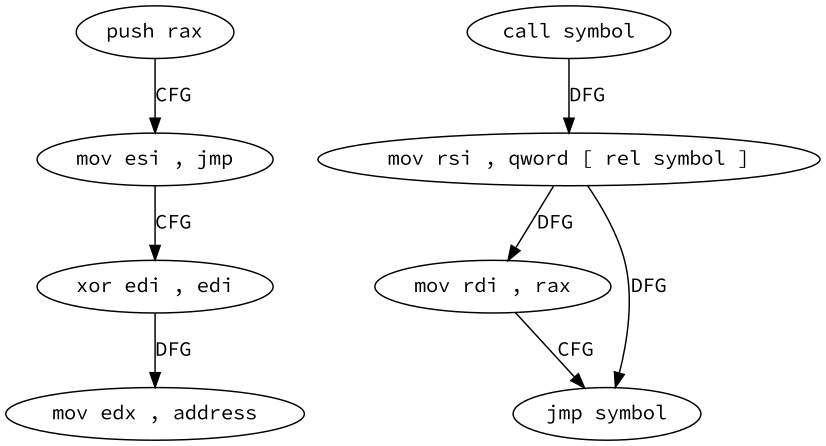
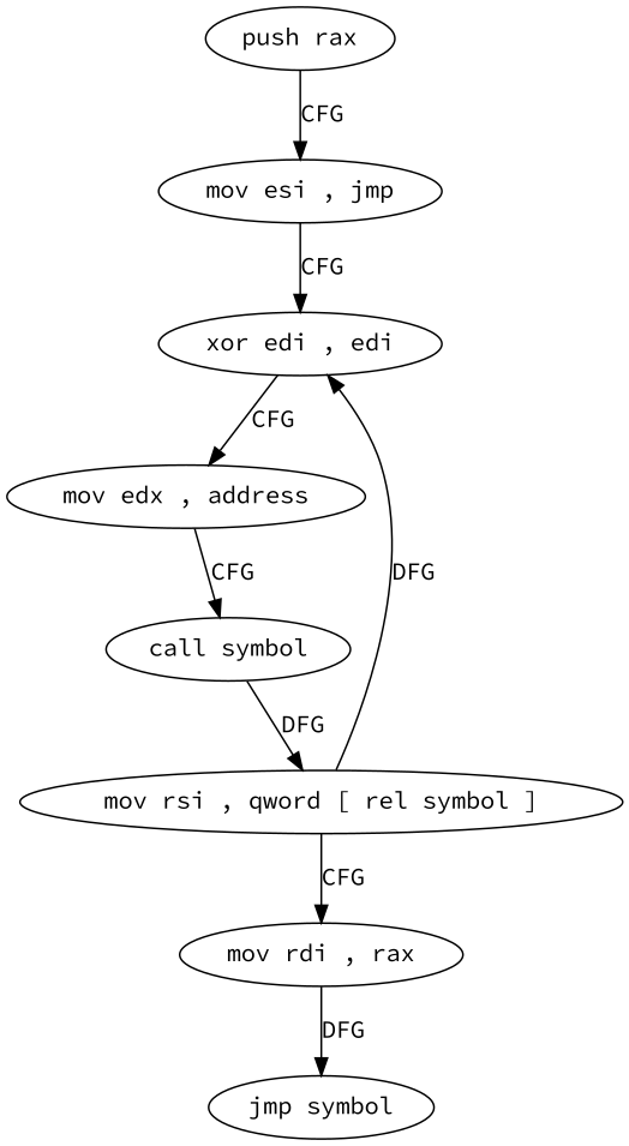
  digraph {
    fontname="Source Code Pro"
    node [fontname="Source Code Pro"]
    edge [fontname="Source Code Pro"]
    n1 [label="push rax"]
    n2 [label="mov esi , jmp"]
    n3 [label="xor edi , edi"]
    n4 [label="mov edx , address"]
    n5 [label="call symbol"]
    n6 [label="mov rsi , qword [ rel symbol ]"]
    n7 [label="mov rdi , rax"]
    n8 [label="jmp symbol"]
    n1 -> n2 [label=CFG]
    n2 -> n3 [label=CFG]
-   n3 -> n4 [label=DFG]
+   n3 -> n4 [label=CFG]
+   n4 -> n5 [label=CFG]
    n5 -> n6 [label=DFG]
-   n6 -> n7 [label=DFG]
-   n6 -> n8 [label=DFG]
-   n7 -> n8 [label=CFG]
+   n6 -> n7 [label=CFG]
+   n6 -> n3 [label=DFG]
+   n7 -> n8 [label=DFG]
  }
